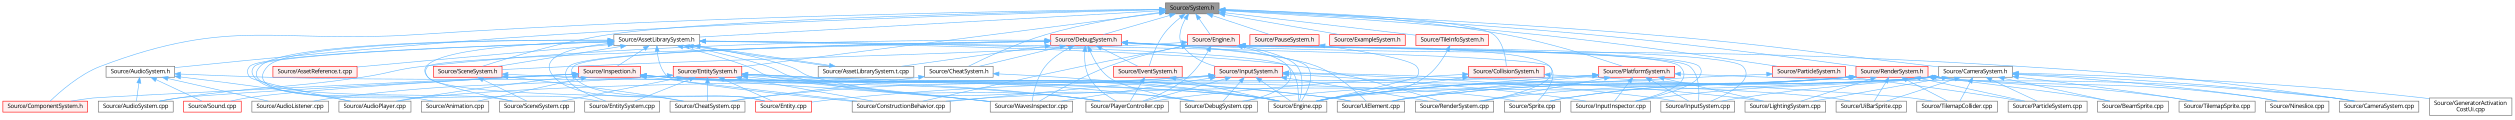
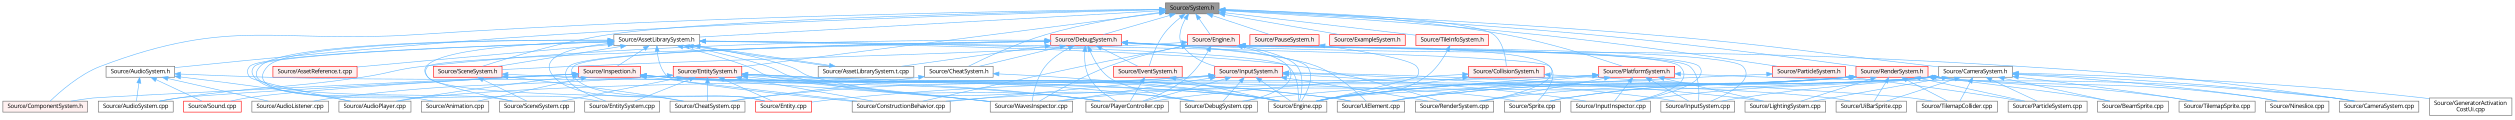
  digraph {
    fontname="Open Sans"
    node [color=grey40 fillcolor=white fontname="Open Sans" fontsize=10 shape=box style=filled]
    edge [color=steelblue1 dir=back fontname="Open Sans" fontsize=10 labelfontname=Helvetica labelfontsize=10 style=solid]
    n1 [color=gray40 fillcolor=grey60 fontcolor=black height=0.2 label="Source/System.h" width=0.4]
    n2 [height=0.2 label="Source/AssetLibrarySystem.h" width=0.4]
-   n3 [color=red fillcolor="#FFF0F0" height=0.2 label="Source/ComponentSystem.h" width=0.4]
+   n3 [fillcolor="#FFF0F0" height=0.2 label="Source/ComponentSystem.h" width=0.4]
    n4 [color=red fillcolor="#FFF0F0" height=0.2 label="Source/SceneSystem.h" width=0.4]
    n5 [height=0.2 label="Source/AudioSystem.h" width=0.4]
    n6 [height=0.2 label="Source/CameraSystem.h" width=0.4]
    n7 [height=0.2 label="Source/CheatSystem.h" width=0.4]
    n8 [color=red fillcolor="#FFF0F0" height=0.2 label="Source/CollisionSystem.h" width=0.4]
    n9 [color=red fillcolor="#FFF0F0" height=0.2 label="Source/DebugSystem.h" width=0.4]
    n10 [color=red fillcolor="#FFF0F0" height=0.2 label="Source/EventSystem.h" width=0.4]
    n11 [color=red fillcolor="#FFF0F0" height=0.2 label="Source/Engine.h" width=0.4]
    n12 [color=red fillcolor="#FFF0F0" height=0.2 label="Source/EntitySystem.h" width=0.4]
    n13 [color=red fillcolor="#FFF0F0" height=0.2 label="Source/ExampleSystem.h" width=0.4]
    n14 [color=red fillcolor="#FFF0F0" height=0.2 label="Source/InputSystem.h" width=0.4]
    n15 [color=red fillcolor="#FFF0F0" height=0.2 label="Source/ParticleSystem.h" width=0.4]
    n16 [color=red fillcolor="#FFF0F0" height=0.2 label="Source/PauseSystem.h" width=0.4]
    n17 [color=red fillcolor="#FFF0F0" height=0.2 label="Source/PlatformSystem.h" width=0.4]
    n18 [color=red fillcolor="#FFF0F0" height=0.2 label="Source/RenderSystem.h" width=0.4]
    n19 [color=red fillcolor="#FFF0F0" height=0.2 label="Source/TileInfoSystem.h" width=0.4]
    n20 [height=0.2 label="Source/Animation.cpp" width=0.4]
    n21 [height=0.2 label="Source/AssetLibrarySystem.t.cpp" width=0.4]
    n22 [color=red fillcolor="#FFF0F0" height=0.2 label="Source/AssetReference.t.cpp" width=0.4]
    n23 [height=0.2 label="Source/AudioPlayer.cpp" width=0.4]
    n24 [height=0.2 label="Source/CheatSystem.cpp" width=0.4]
    n25 [height=0.2 label="Source/ConstructionBehavior.cpp" width=0.4]
    n26 [height=0.2 label="Source/Engine.cpp" width=0.4]
    n27 [color=red height=0.2 label="Source/Entity.cpp" width=0.4]
    n28 [height=0.2 label="Source/EntitySystem.cpp" width=0.4]
    n29 [color=red fillcolor="#FFF0F0" height=0.2 label="Source/Inspection.h" width=0.4]
    n30 [height=0.2 label="Source/PlayerController.cpp" width=0.4]
    n31 [height=0.2 label="Source/Sprite.cpp" width=0.4]
    n32 [height=0.2 label="Source/WavesInspector.cpp" width=0.4]
    n33 [height=0.2 label="Source/RenderSystem.cpp" width=0.4]
    n34 [height=0.2 label="Source/SceneSystem.cpp" width=0.4]
    n35 [height=0.2 label="Source/DebugSystem.cpp" width=0.4]
    n36 [height=0.2 label="Source/AudioSystem.cpp" width=0.4]
    n37 [color=red height=0.2 label="Source/Sound.cpp" width=0.4]
    n38 [height=0.2 label="Source/AudioListener.cpp" width=0.4]
    n39 [height=0.2 label="Source/UiBarSprite.cpp" width=0.4]
    n40 [height=0.2 label="Source/UiElement.cpp" width=0.4]
    n41 [height=0.2 label="Source/BeamSprite.cpp" width=0.4]
    n42 [height=0.2 label="Source/CameraSystem.cpp" width=0.4]
    n43 [height=0.2 label="Source/GeneratorActivation\lCostUi.cpp" width=0.4]
    n44 [height=0.2 label="Source/InputInspector.cpp" width=0.4]
    n45 [height=0.2 label="Source/InputSystem.cpp" width=0.4]
    n46 [height=0.2 label="Source/LightingSystem.cpp" width=0.4]
    n47 [height=0.2 label="Source/Nineslice.cpp" width=0.4]
    n48 [height=0.2 label="Source/ParticleSystem.cpp" width=0.4]
    n49 [height=0.2 label="Source/TilemapCollider.cpp" width=0.4]
    n50 [height=0.2 label="Source/TilemapSprite.cpp" width=0.4]
    n1 -> n2
    n1 -> n3
    n1 -> n4
    n1 -> n5
    n1 -> n6
    n1 -> n7
    n1 -> n8
    n1 -> n9
    n1 -> n10
    n1 -> n11
    n1 -> n12
    n1 -> n13
    n1 -> n14
    n1 -> n15
    n1 -> n16
    n1 -> n17
    n1 -> n18
    n1 -> n19
    n2 -> n4
    n2 -> n20
    n2 -> n21
    n2 -> n22
    n2 -> n23
    n2 -> n24
    n2 -> n25
    n2 -> n26
    n2 -> n27
    n2 -> n28
    n2 -> n29
    n2 -> n30
    n2 -> n31
    n2 -> n32
    n2 -> n33
    n2 -> n34
    n2 -> n35
    n4 -> n24
    n4 -> n26
    n4 -> n34
    n5 -> n23
    n5 -> n26
    n5 -> n36
    n5 -> n37
    n5 -> n38
    n6 -> n25
    n6 -> n26
    n6 -> n31
    n6 -> n39
    n6 -> n40
    n6 -> n41
    n6 -> n42
    n6 -> n43
    n6 -> n44
    n6 -> n45
    n6 -> n46
    n6 -> n47
    n6 -> n48
    n6 -> n49
    n6 -> n50
    n7 -> n24
    n7 -> n26
    n8 -> n26
    n8 -> n30
    n8 -> n49
    n9 -> n7
    n9 -> n10
    n9 -> n21
    n9 -> n26
    n9 -> n27
    n9 -> n28
    n9 -> n30
    n9 -> n32
    n9 -> n34
    n9 -> n35
    n9 -> n36
    n9 -> n40
    n9 -> n42
    n9 -> n44
    n9 -> n45
    n10 -> n26
    n10 -> n30
    n11 -> n4
    n11 -> n25
    n11 -> n26
    n11 -> n30
    n11 -> n32
    n11 -> n33
    n11 -> n35
    n11 -> n44
    n11 -> n45
    n12 -> n24
    n12 -> n25
    n12 -> n26
    n12 -> n27
    n12 -> n28
    n12 -> n30
    n12 -> n32
    n12 -> n34
    n12 -> n35
    n12 -> n38
    n12 -> n40
    n14 -> n24
    n14 -> n25
    n14 -> n26
    n14 -> n27
    n14 -> n30
    n14 -> n32
    n14 -> n33
    n14 -> n35
    n14 -> n44
    n14 -> n45
    n14 -> n46
    n15 -> n26
    n15 -> n48
    n16 -> n26
    n17 -> n23
    n17 -> n26
    n17 -> n33
    n17 -> n40
    n17 -> n42
    n17 -> n44
    n17 -> n45
    n17 -> n46
    n18 -> n26
    n18 -> n31
+   n18 -> n32
    n18 -> n33
    n18 -> n35
    n18 -> n39
    n18 -> n40
    n18 -> n41
    n18 -> n46
    n18 -> n47
    n18 -> n48
    n18 -> n49
    n18 -> n50
    n19 -> n26
    n21 -> n2
    n29 -> n3
    n29 -> n20
    n29 -> n23
    n29 -> n25
    n29 -> n30
    n29 -> n31
    n29 -> n32
    n29 -> n36
    n29 -> n37
    n29 -> n39
    n29 -> n40
  }
